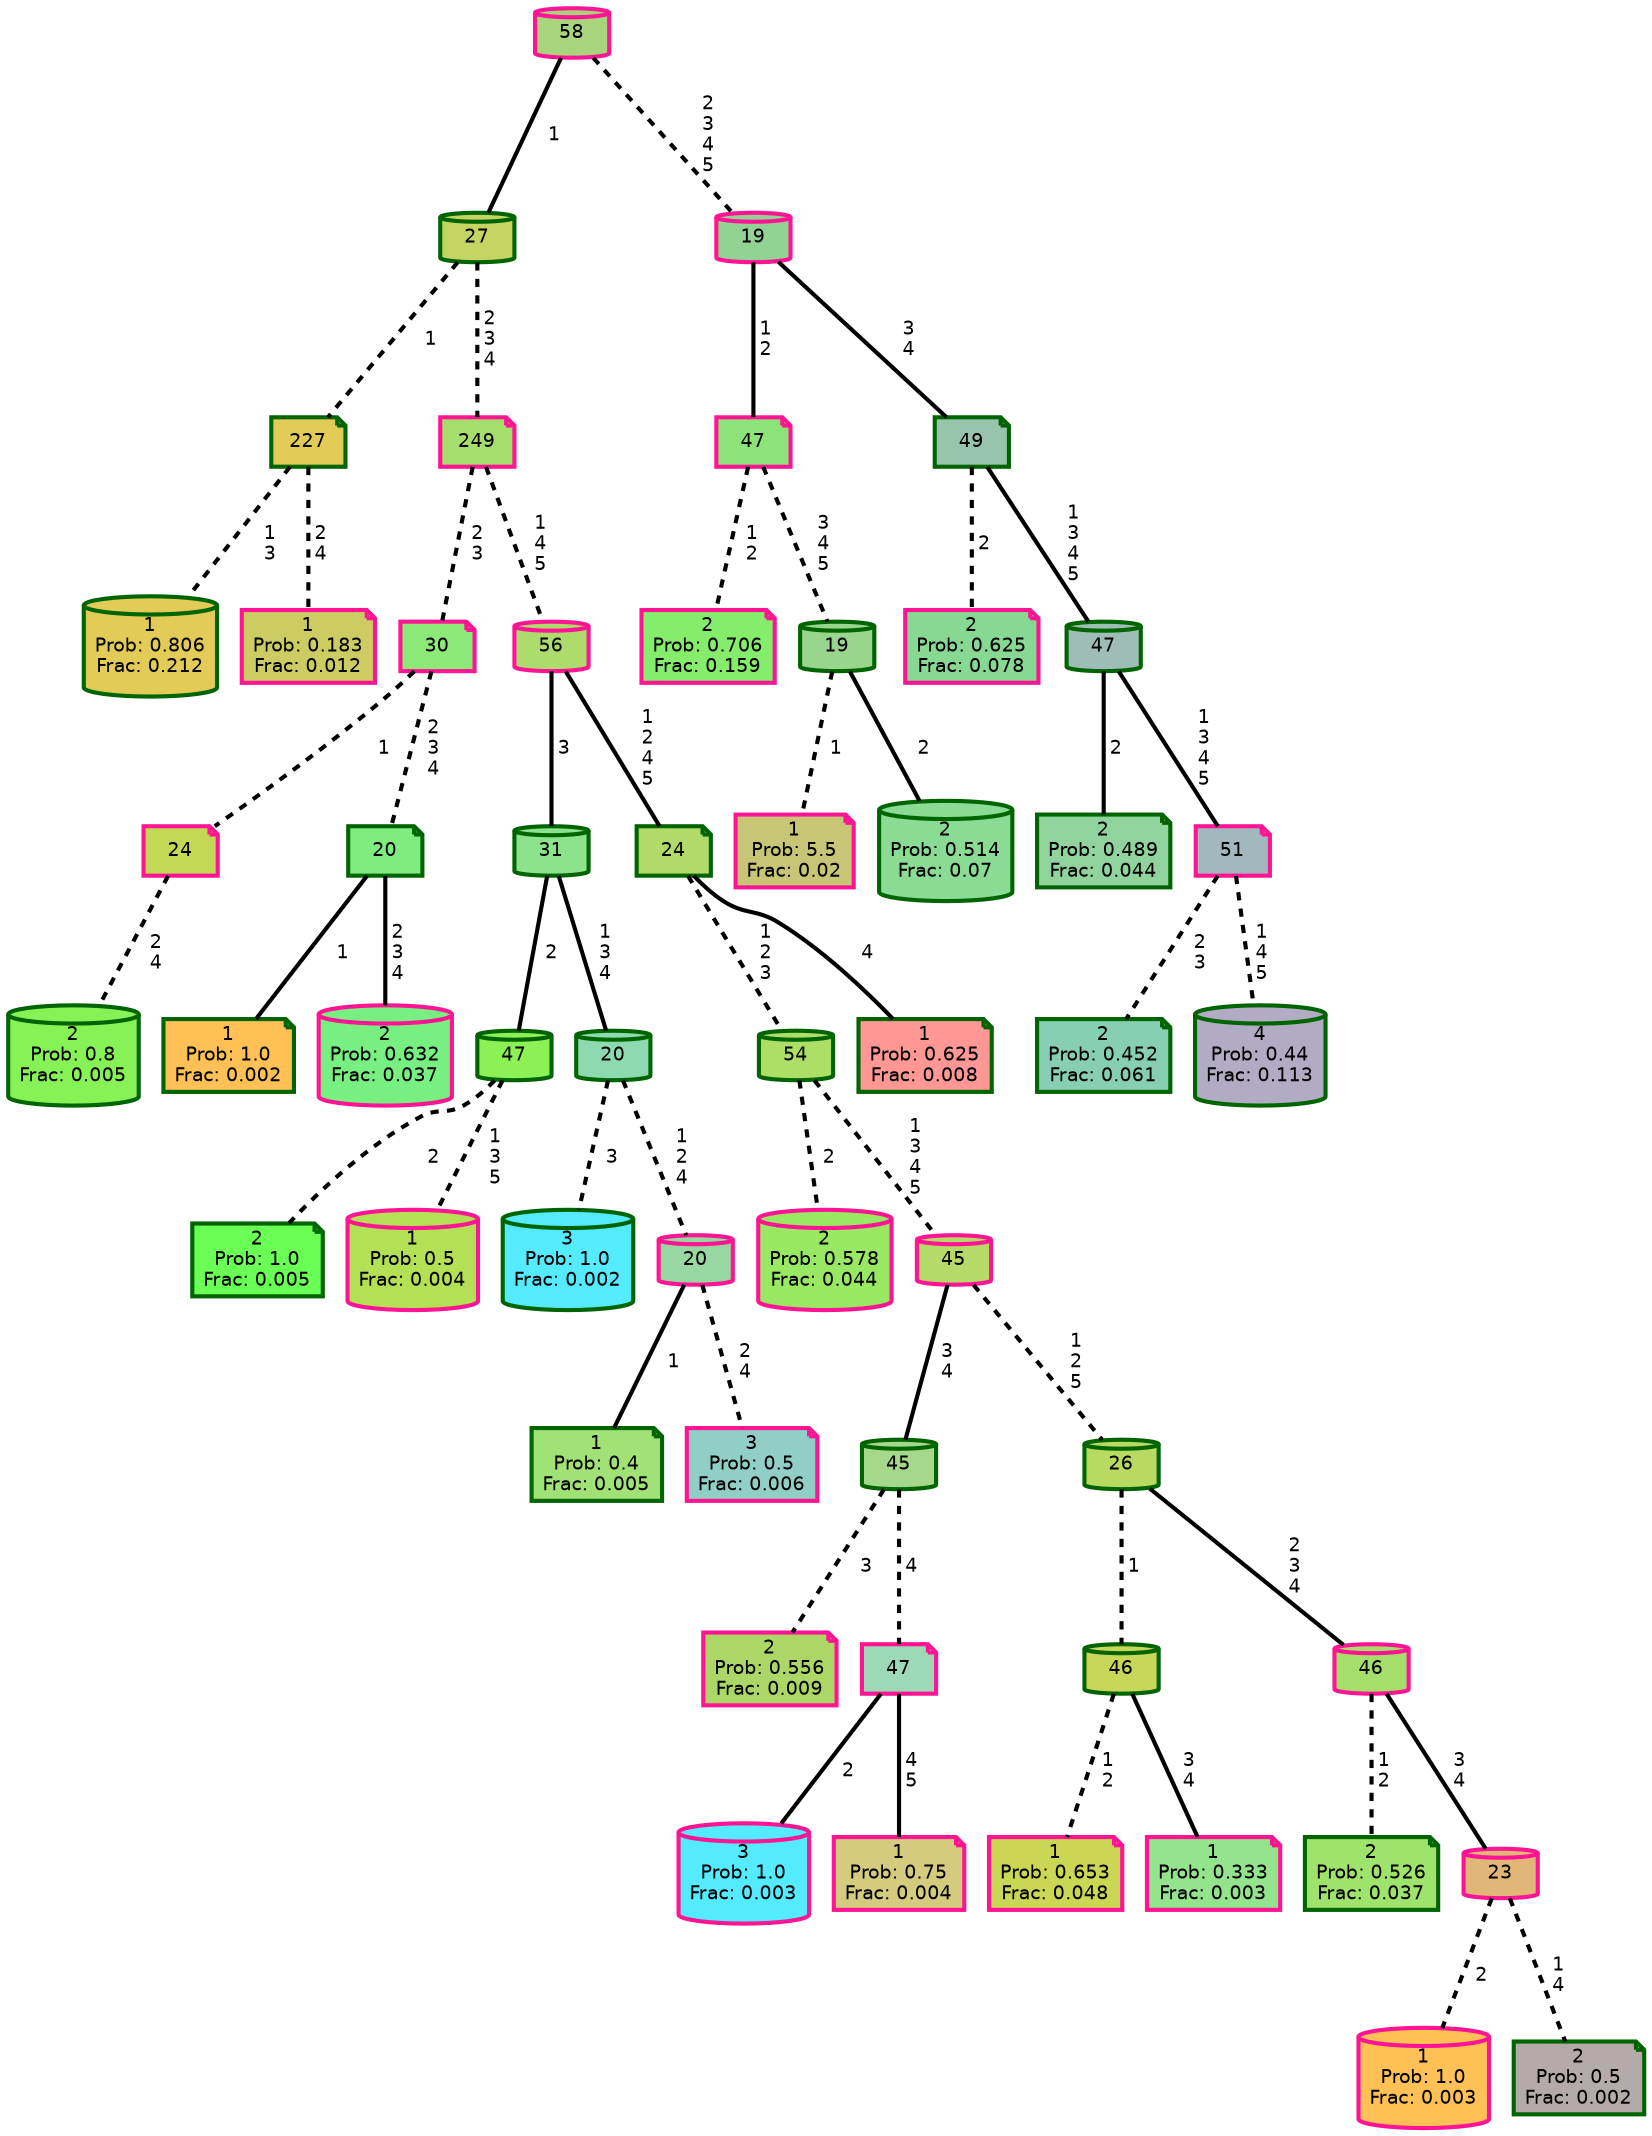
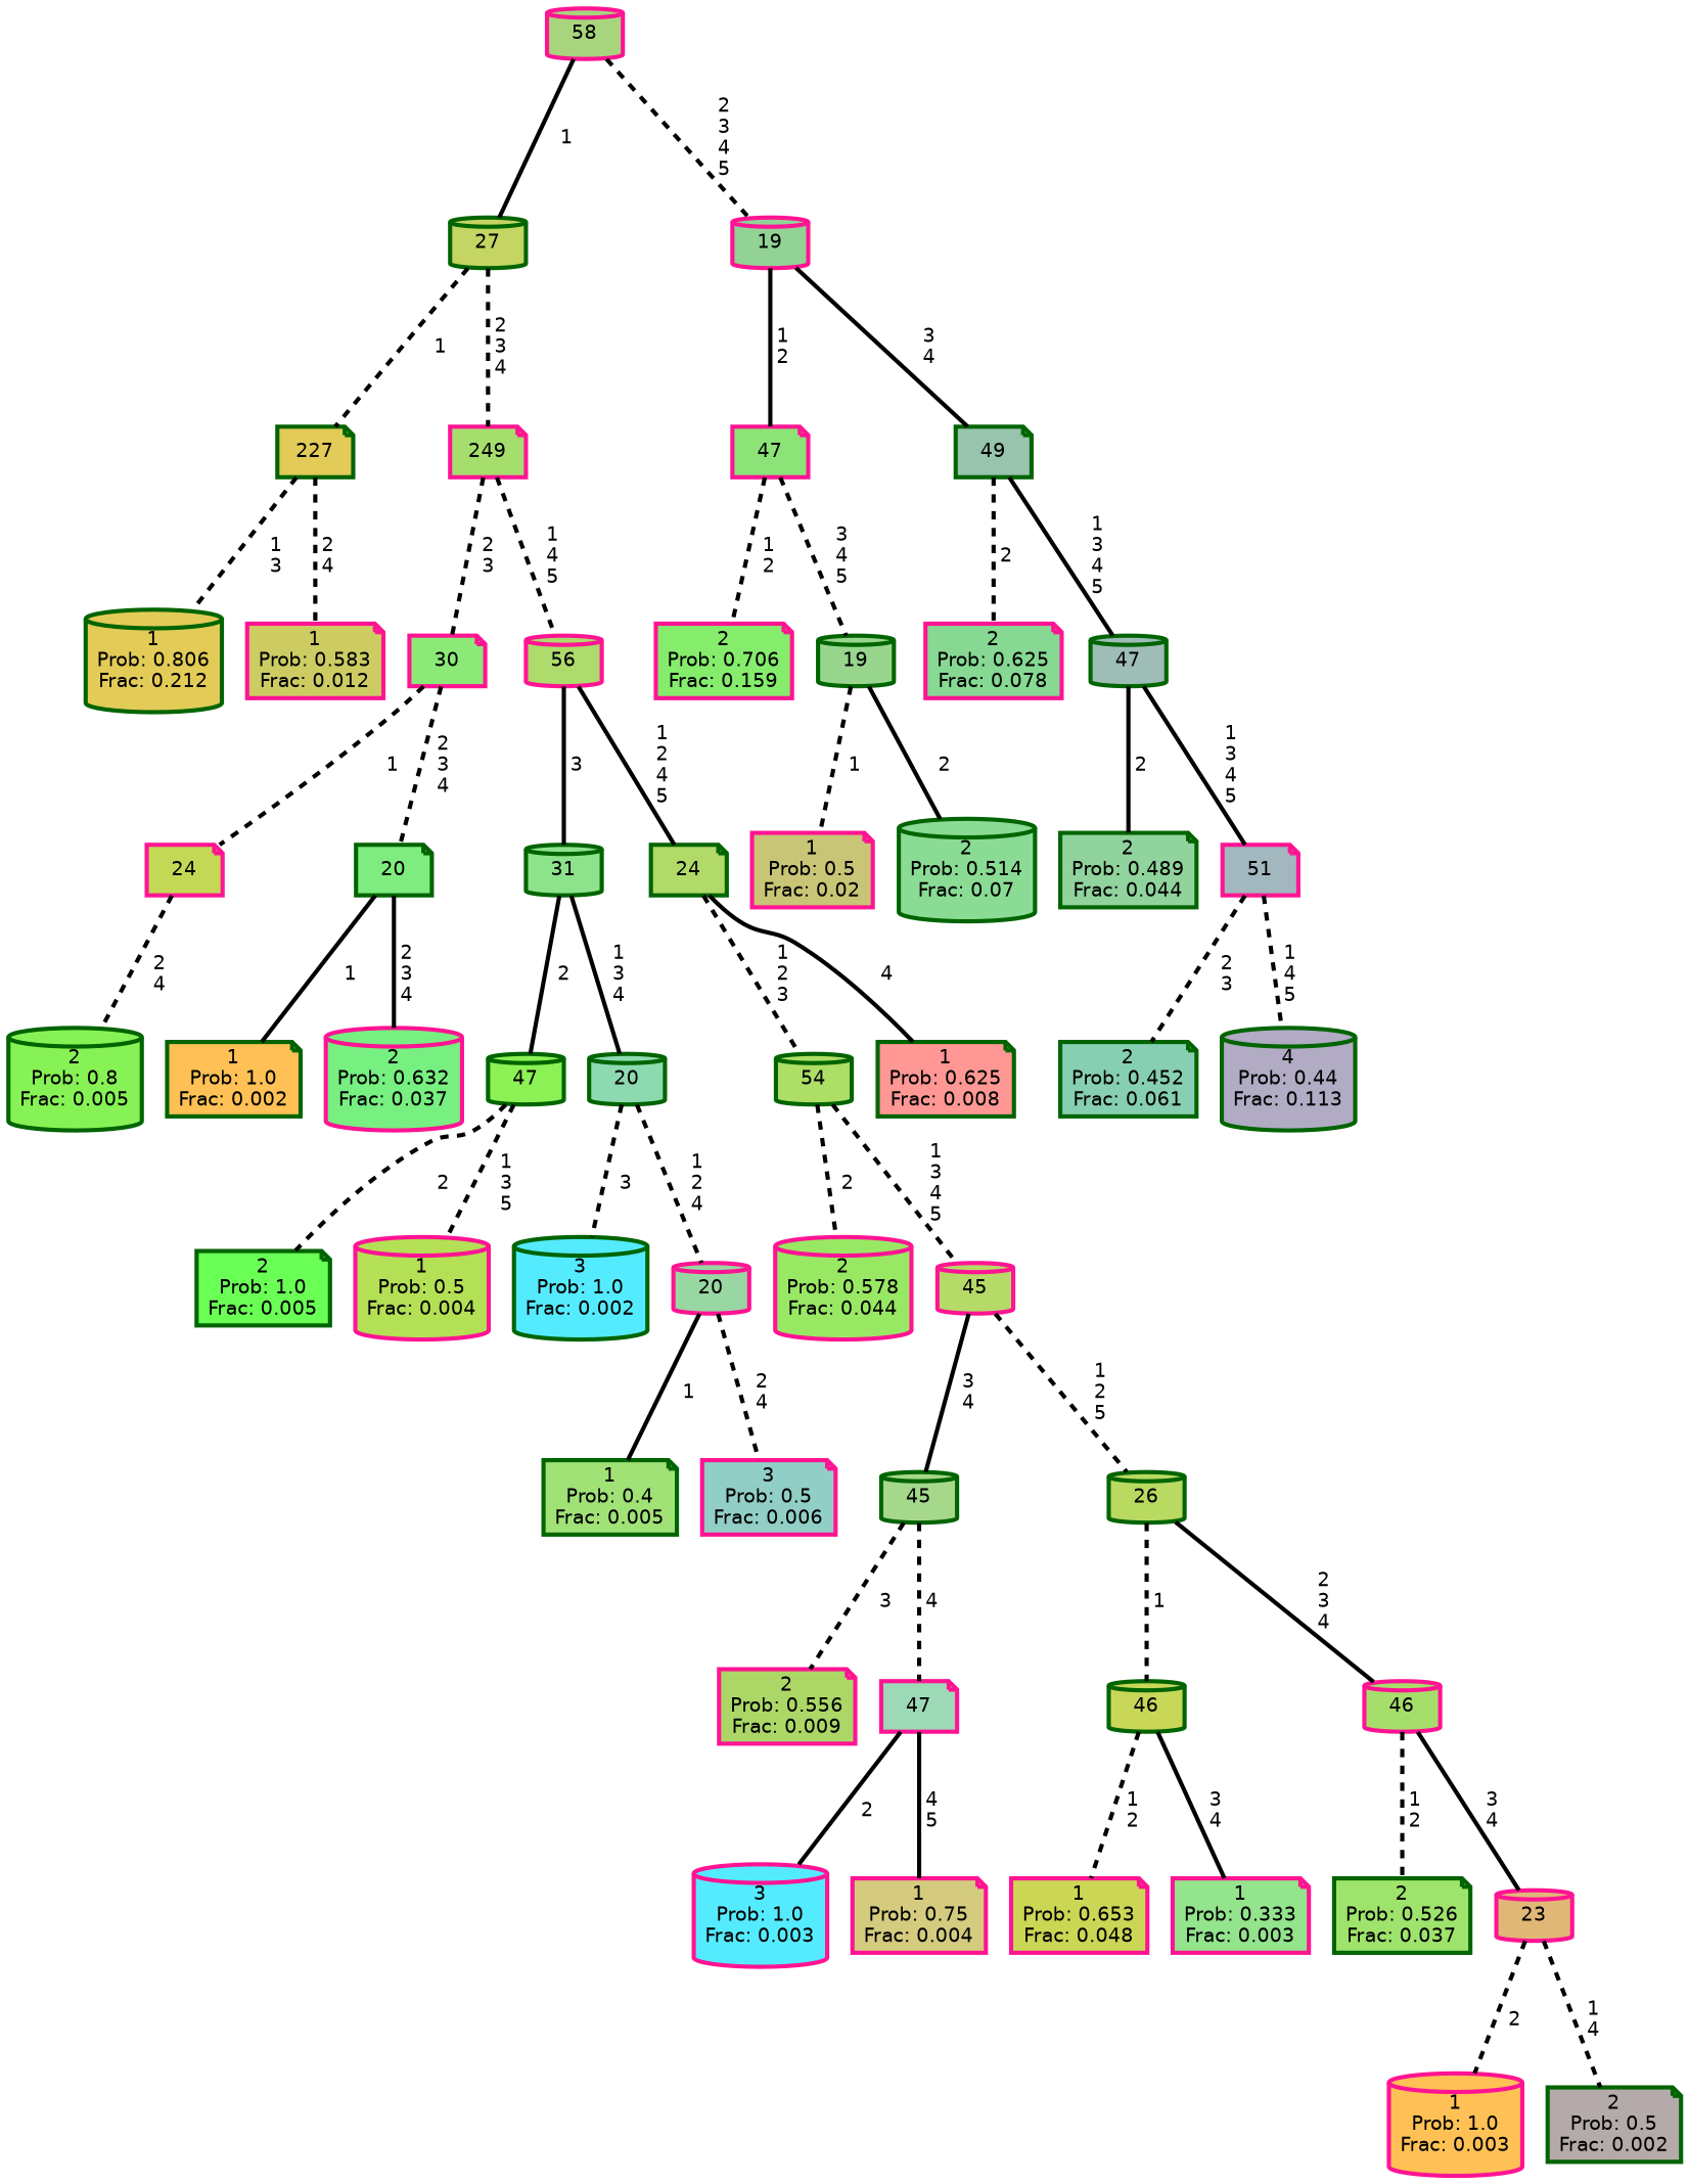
  graph {
    fontname="DejaVu Sans"
    ranksep="0 equally"
    splines=straight
    node [color=darkgreen fillcolor="#ffc155" fontcolor=black fontname="DejaVu Sans" penwidth=3 shape=cylinder style="filled, rounded"]
    edge [color=black fontname="DejaVu Sans" penwidth=3 style=dashed]
    n1 [fillcolor="#e3cb57" label="1\nProb: 0.806\nFrac: 0.212"]
    n2 [fillcolor="#e2cb57" label=227 shape=note]
-   n3 [color=deeppink fillcolor="#cdcc63" label="1\nProb: 0.183\nFrac: 0.012" shape=note]
+   n3 [color=deeppink fillcolor="#cdcc63" label="1\nProb: 0.583\nFrac: 0.012" shape=note]
    n4 [fillcolor="#c4d563" label=27]
    n5 [color=deeppink fillcolor="#a6de6e" label=249 shape=note]
    n6 [color=deeppink fillcolor="#8ce977" label=30 shape=note]
    n7 [color=deeppink fillcolor="#addb6c" label=56]
    n8 [color=deeppink fillcolor="#c3d955" label=24 shape=note]
    n9 [fillcolor="#87f255" label="2\nProb: 0.8\nFrac: 0.005"]
    n10 [fillcolor="#7fec7f" label=20 shape=note]
    n11 [label="1\nProb: 1.0\nFrac: 0.002" shape=note]
    n12 [color=deeppink fillcolor="#78ef81" label="2\nProb: 0.632\nFrac: 0.037"]
    n13 [fillcolor="#8ce38b" label=31]
    n14 [fillcolor="#b1da68" label=24 shape=note]
    n15 [fillcolor="#6aff55" label="2\nProb: 1.0\nFrac: 0.005" shape=note]
    n16 [fillcolor="#8bf155" label=47]
    n17 [color=deeppink fillcolor="#b4e055" label="1\nProb: 0.5\nFrac: 0.004"]
    n18 [fillcolor="#8edab0" label=20]
    n19 [fillcolor="#55ebff" label="3\nProb: 1.0\nFrac: 0.002"]
    n20 [color=deeppink fillcolor="#98d7a2" label=20]
    n21 [fillcolor="#a1e277" label="1\nProb: 0.4\nFrac: 0.005" shape=note]
    n22 [color=deeppink fillcolor="#91cec6" label="3\nProb: 0.5\nFrac: 0.006" shape=note]
    n23 [fillcolor="#adde66" label=54]
    n24 [fillcolor="#ff9894" label="1\nProb: 0.625\nFrac: 0.008" shape=note]
    n25 [color=deeppink fillcolor="#99e864" label="2\nProb: 0.578\nFrac: 0.044"]
    n26 [color=deeppink fillcolor="#b6da67" label=45]
    n27 [fillcolor="#a5d88a" label=45]
    n28 [fillcolor="#b8da61" label=26]
    n29 [color=deeppink fillcolor="#acd767" label="2\nProb: 0.556\nFrac: 0.009" shape=note]
    n30 [color=deeppink fillcolor="#9dd9b6" label=47 shape=note]
    n31 [color=deeppink fillcolor="#55ebff" label="3\nProb: 1.0\nFrac: 0.003"]
    n32 [color=deeppink fillcolor="#d4cb7f" label="1\nProb: 0.75\nFrac: 0.004" shape=note]
    n33 [fillcolor="#c8d758" label=46]
    n34 [color=deeppink fillcolor="#a6de6c" label=46]
    n35 [color=deeppink fillcolor="#cbd655" label="1\nProb: 0.653\nFrac: 0.048" shape=note]
    n36 [color=deeppink fillcolor="#94e38d" label="1\nProb: 0.333\nFrac: 0.003" shape=note]
    n37 [fillcolor="#9ee36b" label="2\nProb: 0.526\nFrac: 0.037" shape=note]
    n38 [color=deeppink fillcolor="#e1b777" label=23]
    n39 [color=deeppink label="1\nProb: 1.0\nFrac: 0.003"]
    n40 [fillcolor="#b4aaaa" label="2\nProb: 0.5\nFrac: 0.002" shape=note]
    n41 [color=deeppink fillcolor="#a9d47e" label=58]
    n42 [color=deeppink fillcolor="#92d395" label=19]
    n43 [color=deeppink fillcolor="#8ce479" label=47 shape=note]
    n44 [fillcolor="#98c4ad" label=49 shape=note]
    n45 [color=deeppink fillcolor="#85ec6c" label="2\nProb: 0.706\nFrac: 0.159" shape=note]
    n46 [fillcolor="#98d68e" label=19]
-   n47 [color=deeppink fillcolor="#c9c577" label="1\nProb: 5.5\nFrac: 0.02" shape=note]
+   n47 [color=deeppink fillcolor="#c9c577" label="1\nProb: 0.5\nFrac: 0.02" shape=note]
    n48 [fillcolor="#8adb94" label="2\nProb: 0.514\nFrac: 0.07"]
    n49 [color=deeppink fillcolor="#86d892" label="2\nProb: 0.625\nFrac: 0.078" shape=note]
    n50 [fillcolor="#9fbdb7" label=47]
    n51 [fillcolor="#90d39c" label="2\nProb: 0.489\nFrac: 0.044" shape=note]
    n52 [color=deeppink fillcolor="#a2b8be" label=51 shape=note]
    n53 [fillcolor="#87cfb2" label="2\nProb: 0.452\nFrac: 0.061" shape=note]
    n54 [fillcolor="#b1abc4" label="4\nProb: 0.44\nFrac: 0.113"]
    subgraph sub_1 {
      rank=same
    }
    n2 -- n1 [label=" 1\n 3"]
    n2 -- n3 [label=" 2\n 4"]
    n4 -- n2 [label=" 1"]
    n4 -- n5 [label=" 2\n 3\n 4"]
    n5 -- n6 [label=" 2\n 3"]
    n5 -- n7 [label=" 1\n 4\n 5"]
    n6 -- n8 [label=" 1"]
    n6 -- n10 [label=" 2\n 3\n 4"]
    n7 -- n13 [label=" 3" style=solid]
    n7 -- n14 [label=" 1\n 2\n 4\n 5" style=solid]
    n8 -- n9 [label=" 2\n 4"]
    n10 -- n11 [label=" 1" style=solid]
    n10 -- n12 [label=" 2\n 3\n 4" style=solid]
    n13 -- n16 [label=" 2" style=solid]
    n13 -- n18 [label=" 1\n 3\n 4" style=solid]
    n14 -- n23 [label=" 1\n 2\n 3"]
    n14 -- n24 [label=" 4" style=solid]
    n16 -- n15 [label=" 2"]
    n16 -- n17 [label=" 1\n 3\n 5"]
    n18 -- n19 [label=" 3"]
    n18 -- n20 [label=" 1\n 2\n 4"]
    n20 -- n21 [label=" 1" style=solid]
    n20 -- n22 [label=" 2\n 4"]
    n23 -- n25 [label=" 2"]
    n23 -- n26 [label=" 1\n 3\n 4\n 5"]
    n26 -- n27 [label=" 3\n 4" style=solid]
    n26 -- n28 [label=" 1\n 2\n 5"]
    n27 -- n29 [label=" 3"]
    n27 -- n30 [label=" 4"]
    n28 -- n33 [label=" 1"]
    n28 -- n34 [label=" 2\n 3\n 4" style=solid]
    n30 -- n31 [label=" 2" style=solid]
    n30 -- n32 [label=" 4\n 5" style=solid]
    n33 -- n35 [label=" 1\n 2"]
    n33 -- n36 [label=" 3\n 4" style=solid]
    n34 -- n37 [label=" 1\n 2"]
    n34 -- n38 [label=" 3\n 4" style=solid]
    n38 -- n39 [label=" 2"]
    n38 -- n40 [label=" 1\n 4"]
    n41 -- n4 [label=" 1" style=solid]
    n41 -- n42 [label=" 2\n 3\n 4\n 5"]
    n42 -- n43 [label=" 1\n 2" style=solid]
    n42 -- n44 [label=" 3\n 4" style=solid]
    n43 -- n45 [label=" 1\n 2"]
    n43 -- n46 [label=" 3\n 4\n 5"]
    n44 -- n49 [label=" 2"]
    n44 -- n50 [label=" 1\n 3\n 4\n 5" style=solid]
    n46 -- n47 [label=" 1"]
    n46 -- n48 [label=" 2" style=solid]
    n50 -- n51 [label=" 2" style=solid]
    n50 -- n52 [label=" 1\n 3\n 4\n 5" style=solid]
    n52 -- n53 [label=" 2\n 3"]
    n52 -- n54 [label=" 1\n 4\n 5"]
  }
